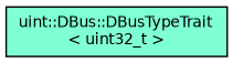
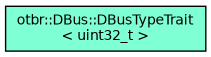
  digraph {
    rankdir=LR
-   n1 [color=black fillcolor=aquamarine fontname=Helvetica fontsize=10 height=0.2 label="uint::DBus::DBusTypeTrait\l\< uint32_t \>" shape=record style=filled width=0.4]
+   n1 [color=black fillcolor=aquamarine fontname=Helvetica fontsize=10 height=0.2 label="otbr::DBus::DBusTypeTrait\l\< uint32_t \>" shape=record style=filled width=0.4]
  }
